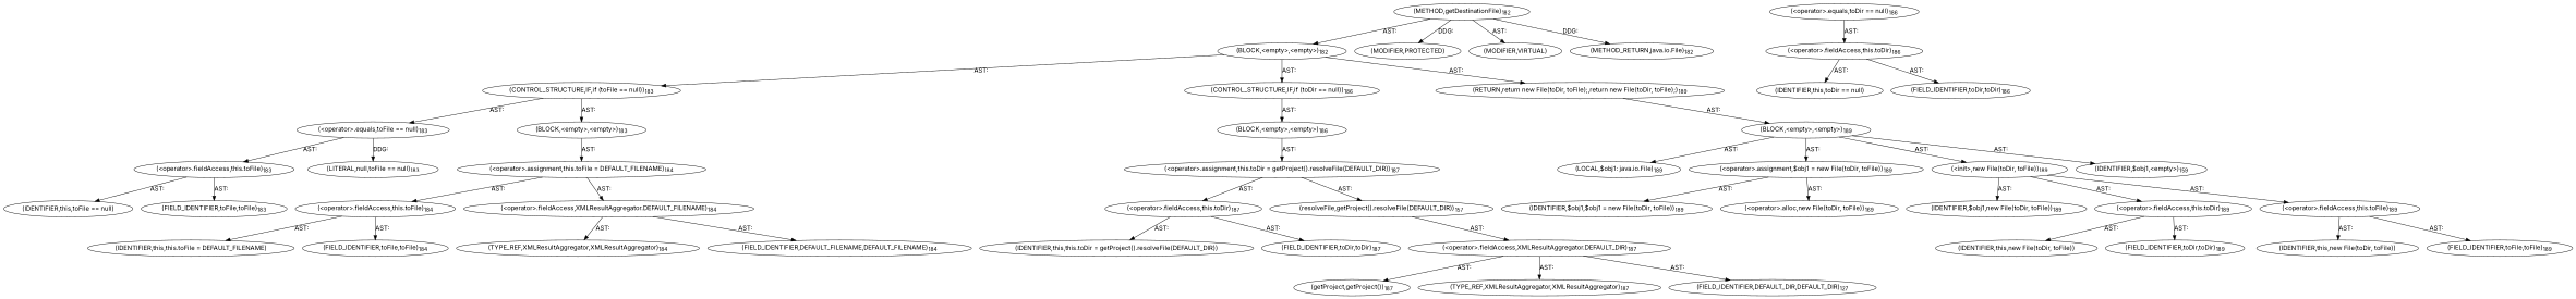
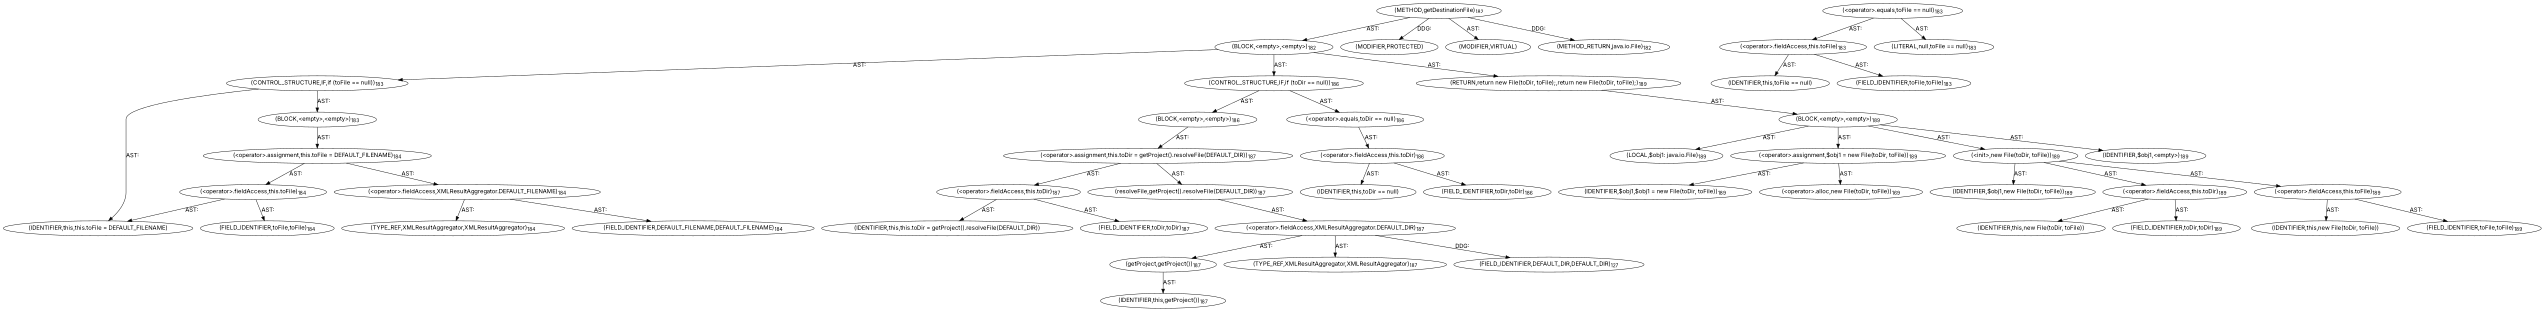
  digraph {
    fontname=Inter
    node [fontname=Inter]
    edge [fontname=Inter]
    n1 [label=<(METHOD,getDestinationFile)<SUB>182</SUB>>]
    n2 [label=<(BLOCK,&lt;empty&gt;,&lt;empty&gt;)<SUB>182</SUB>>]
    n3 [label=<(MODIFIER,PROTECTED)>]
    n4 [label=<(MODIFIER,VIRTUAL)>]
    n5 [label=<(METHOD_RETURN,java.io.File)<SUB>182</SUB>>]
    n6 [label=<(CONTROL_STRUCTURE,IF,if (toFile == null))<SUB>183</SUB>>]
    n7 [label=<(CONTROL_STRUCTURE,IF,if (toDir == null))<SUB>186</SUB>>]
    n8 [label=<(RETURN,return new File(toDir, toFile);,return new File(toDir, toFile);)<SUB>189</SUB>>]
    n9 [label=<(&lt;operator&gt;.equals,toFile == null)<SUB>183</SUB>>]
    n10 [label=<(BLOCK,&lt;empty&gt;,&lt;empty&gt;)<SUB>183</SUB>>]
    n11 [label=<(&lt;operator&gt;.equals,toDir == null)<SUB>186</SUB>>]
    n12 [label=<(BLOCK,&lt;empty&gt;,&lt;empty&gt;)<SUB>186</SUB>>]
    n13 [label=<(BLOCK,&lt;empty&gt;,&lt;empty&gt;)<SUB>189</SUB>>]
    n14 [label=<(&lt;operator&gt;.fieldAccess,this.toFile)<SUB>183</SUB>>]
    n15 [label=<(LITERAL,null,toFile == null)<SUB>183</SUB>>]
    n16 [label=<(&lt;operator&gt;.assignment,this.toFile = DEFAULT_FILENAME)<SUB>184</SUB>>]
    n17 [label=<(IDENTIFIER,this,toFile == null)>]
    n18 [label=<(FIELD_IDENTIFIER,toFile,toFile)<SUB>183</SUB>>]
    n19 [label=<(&lt;operator&gt;.fieldAccess,this.toFile)<SUB>184</SUB>>]
    n20 [label=<(&lt;operator&gt;.fieldAccess,XMLResultAggregator.DEFAULT_FILENAME)<SUB>184</SUB>>]
    n21 [label=<(IDENTIFIER,this,this.toFile = DEFAULT_FILENAME)>]
    n22 [label=<(FIELD_IDENTIFIER,toFile,toFile)<SUB>184</SUB>>]
    n23 [label=<(TYPE_REF,XMLResultAggregator,XMLResultAggregator)<SUB>184</SUB>>]
    n24 [label=<(FIELD_IDENTIFIER,DEFAULT_FILENAME,DEFAULT_FILENAME)<SUB>184</SUB>>]
    n25 [label=<(&lt;operator&gt;.fieldAccess,this.toDir)<SUB>186</SUB>>]
    n26 [label=<(&lt;operator&gt;.assignment,this.toDir = getProject().resolveFile(DEFAULT_DIR))<SUB>187</SUB>>]
    n27 [label=<(IDENTIFIER,this,toDir == null)>]
    n28 [label=<(FIELD_IDENTIFIER,toDir,toDir)<SUB>186</SUB>>]
    n29 [label=<(&lt;operator&gt;.fieldAccess,this.toDir)<SUB>187</SUB>>]
-   n30 [label=<(resolveFile,getProject().resolveFile(DEFAULT_DIR))<SUB>157</SUB>>]
+   n30 [label=<(resolveFile,getProject().resolveFile(DEFAULT_DIR))<SUB>187</SUB>>]
    n31 [label=<(IDENTIFIER,this,this.toDir = getProject().resolveFile(DEFAULT_DIR))>]
    n32 [label=<(FIELD_IDENTIFIER,toDir,toDir)<SUB>187</SUB>>]
    n33 [label=<(&lt;operator&gt;.fieldAccess,XMLResultAggregator.DEFAULT_DIR)<SUB>187</SUB>>]
    n34 [label=<(getProject,getProject())<SUB>187</SUB>>]
+   n35 [label=<(IDENTIFIER,this,getProject())<SUB>187</SUB>>]
    n36 [label=<(TYPE_REF,XMLResultAggregator,XMLResultAggregator)<SUB>187</SUB>>]
    n37 [label=<(FIELD_IDENTIFIER,DEFAULT_DIR,DEFAULT_DIR)<SUB>127</SUB>>]
    n38 [label=<(LOCAL,$obj1: java.io.File)<SUB>189</SUB>>]
    n39 [label=<(&lt;operator&gt;.assignment,$obj1 = new File(toDir, toFile))<SUB>189</SUB>>]
    n40 [label=<(&lt;init&gt;,new File(toDir, toFile))<SUB>189</SUB>>]
-   n41 [label=<(IDENTIFIER,$obj1,&lt;empty&gt;)<SUB>159</SUB>>]
+   n41 [label=<(IDENTIFIER,$obj1,&lt;empty&gt;)<SUB>189</SUB>>]
    n42 [label=<(IDENTIFIER,$obj1,$obj1 = new File(toDir, toFile))<SUB>189</SUB>>]
    n43 [label=<(&lt;operator&gt;.alloc,new File(toDir, toFile))<SUB>169</SUB>>]
    n44 [label=<(IDENTIFIER,$obj1,new File(toDir, toFile))<SUB>189</SUB>>]
    n45 [label=<(&lt;operator&gt;.fieldAccess,this.toDir)<SUB>189</SUB>>]
    n46 [label=<(&lt;operator&gt;.fieldAccess,this.toFile)<SUB>189</SUB>>]
    n47 [label=<(IDENTIFIER,this,new File(toDir, toFile))>]
    n48 [label=<(FIELD_IDENTIFIER,toDir,toDir)<SUB>189</SUB>>]
    n49 [label=<(IDENTIFIER,this,new File(toDir, toFile))>]
    n50 [label=<(FIELD_IDENTIFIER,toFile,toFile)<SUB>189</SUB>>]
    n1 -> n2 [label="AST: "]
    n1 -> n3 [label="DDG: "]
    n1 -> n4 [label="AST: "]
    n1 -> n5 [label="DDG: "]
    n2 -> n6 [label="AST: "]
    n2 -> n7 [label="AST: "]
    n2 -> n8 [label="AST: "]
-   n6 -> n9 [label="AST: "]
+   n6 -> n21 [label="AST: "]
    n6 -> n10 [label="AST: "]
+   n7 -> n11 [label="AST: "]
    n7 -> n12 [label="AST: "]
    n8 -> n13 [label="AST: "]
    n9 -> n14 [label="AST: "]
-   n9 -> n15 [label="DDG: "]
+   n9 -> n15 [label="AST: "]
    n10 -> n16 [label="AST: "]
    n11 -> n25 [label="AST: "]
    n12 -> n26 [label="AST: "]
    n13 -> n38 [label="AST: "]
    n13 -> n39 [label="AST: "]
    n13 -> n40 [label="AST: "]
    n13 -> n41 [label="AST: "]
    n14 -> n17 [label="AST: "]
    n14 -> n18 [label="AST: "]
    n16 -> n19 [label="AST: "]
    n16 -> n20 [label="AST: "]
    n19 -> n21 [label="AST: "]
    n19 -> n22 [label="AST: "]
    n20 -> n23 [label="AST: "]
    n20 -> n24 [label="AST: "]
    n25 -> n27 [label="AST: "]
    n25 -> n28 [label="AST: "]
    n26 -> n29 [label="AST: "]
    n26 -> n30 [label="AST: "]
    n29 -> n31 [label="AST: "]
    n29 -> n32 [label="AST: "]
    n30 -> n33 [label="AST: "]
    n33 -> n34 [label="AST: "]
    n33 -> n36 [label="AST: "]
-   n33 -> n37 [label="AST: "]
+   n33 -> n37 [label="DDG: "]
+   n34 -> n35 [label="AST: "]
    n39 -> n42 [label="AST: "]
    n39 -> n43 [label="AST: "]
    n40 -> n44 [label="AST: "]
    n40 -> n45 [label="AST: "]
    n40 -> n46 [label="AST: "]
    n45 -> n47 [label="AST: "]
    n45 -> n48 [label="AST: "]
    n46 -> n49 [label="AST: "]
    n46 -> n50 [label="AST: "]
  }
